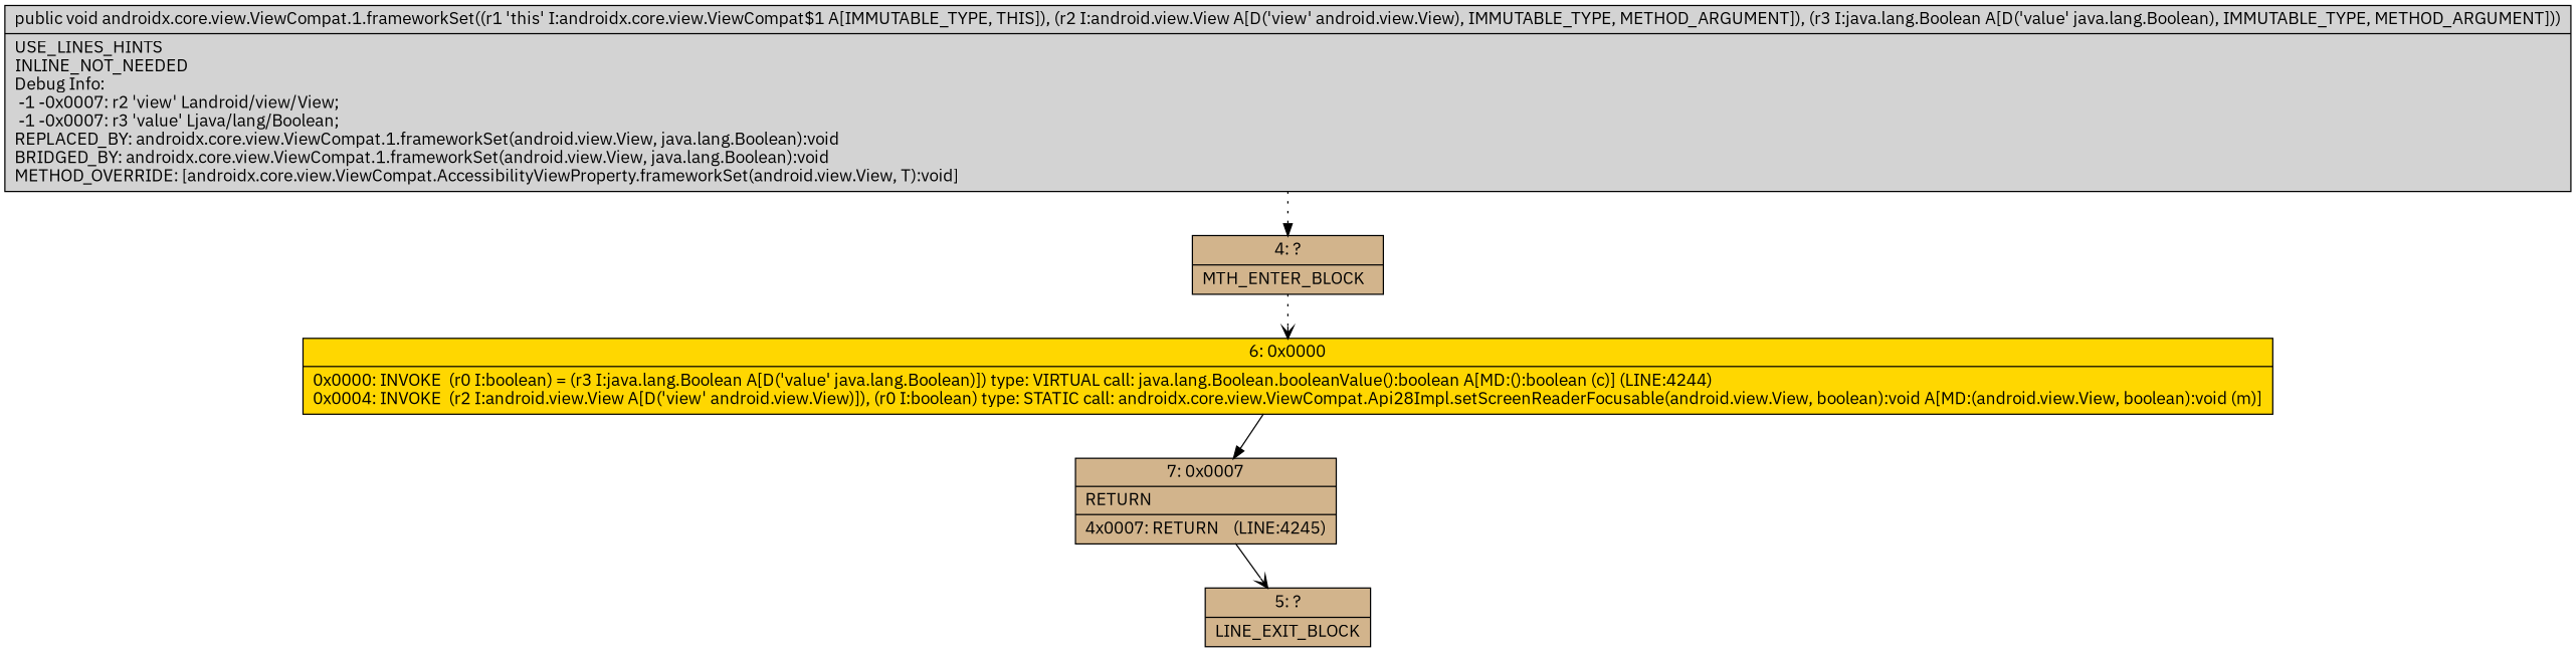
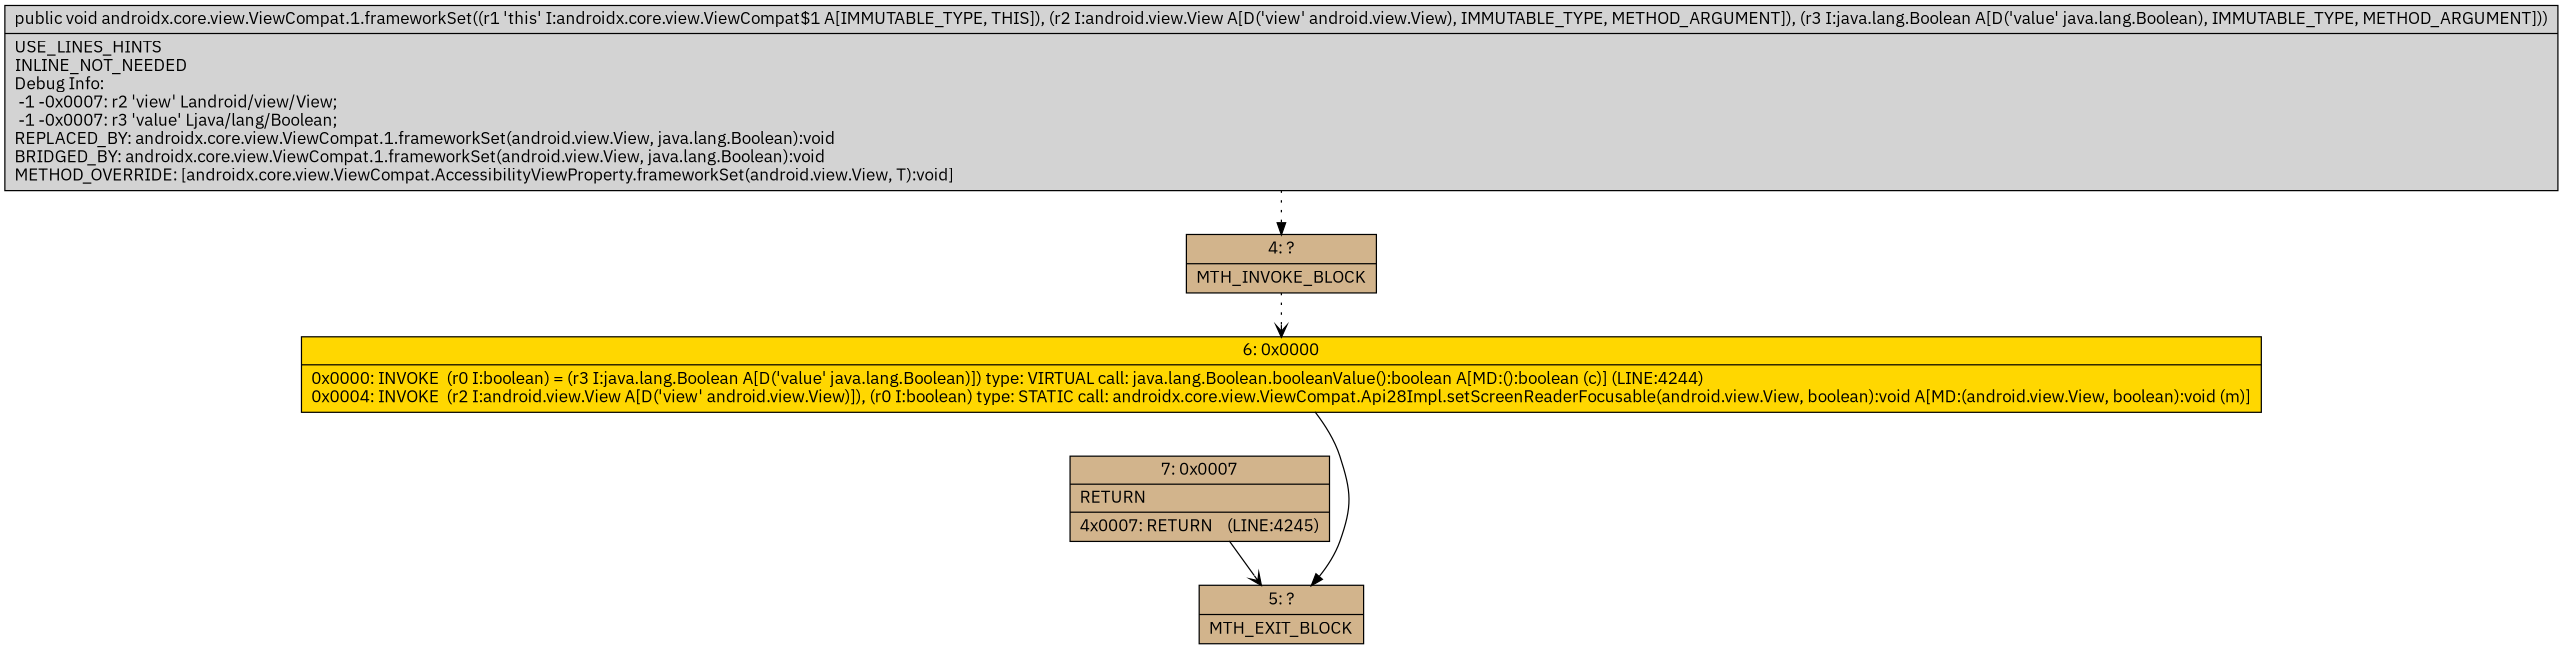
  digraph {
    fontname="IBM Plex Sans"
    node [fillcolor=tan fontname="IBM Plex Sans" shape=record style=filled]
    edge [arrowhead=vee fontname="IBM Plex Sans" style=dotted]
-   n1 [label="{4\:\ ?|MTH_ENTER_BLOCK\l}"]
+   n1 [label="{4\:\ ?|MTH_INVOKE_BLOCK\l}"]
    n2 [fillcolor=gold label="{6\:\ 0x0000|0x0000: INVOKE  (r0 I:boolean) = (r3 I:java.lang.Boolean A[D('value' java.lang.Boolean)]) type: VIRTUAL call: java.lang.Boolean.booleanValue():boolean A[MD:():boolean (c)] (LINE:4244)\l0x0004: INVOKE  (r2 I:android.view.View A[D('view' android.view.View)]), (r0 I:boolean) type: STATIC call: androidx.core.view.ViewCompat.Api28Impl.setScreenReaderFocusable(android.view.View, boolean):void A[MD:(android.view.View, boolean):void (m)]\l}"]
    n3 [label="{7\:\ 0x0007|RETURN\l|4x0007: RETURN    (LINE:4245)\l}"]
-   n4 [label="{5\:\ ?|LINE_EXIT_BLOCK\l}"]
+   n4 [label="{5\:\ ?|MTH_EXIT_BLOCK\l}"]
    n5 [fillcolor=lightgrey label="{public void androidx.core.view.ViewCompat.1.frameworkSet((r1 'this' I:androidx.core.view.ViewCompat$1 A[IMMUTABLE_TYPE, THIS]), (r2 I:android.view.View A[D('view' android.view.View), IMMUTABLE_TYPE, METHOD_ARGUMENT]), (r3 I:java.lang.Boolean A[D('value' java.lang.Boolean), IMMUTABLE_TYPE, METHOD_ARGUMENT]))  | USE_LINES_HINTS\lINLINE_NOT_NEEDED\lDebug Info:\l  \-1 \-0x0007: r2 'view' Landroid\/view\/View;\l  \-1 \-0x0007: r3 'value' Ljava\/lang\/Boolean;\lREPLACED_BY: androidx.core.view.ViewCompat.1.frameworkSet(android.view.View, java.lang.Boolean):void\lBRIDGED_BY: androidx.core.view.ViewCompat.1.frameworkSet(android.view.View, java.lang.Boolean):void\lMETHOD_OVERRIDE: [androidx.core.view.ViewCompat.AccessibilityViewProperty.frameworkSet(android.view.View, T):void]\l}"]
    n1 -> n2
-   n2 -> n3 [arrowhead=normal style=solid]
+   n2 -> n4 [arrowhead=normal style=solid]
    n3 -> n4 [style=solid]
    n5 -> n1 [arrowhead=normal]
  }
